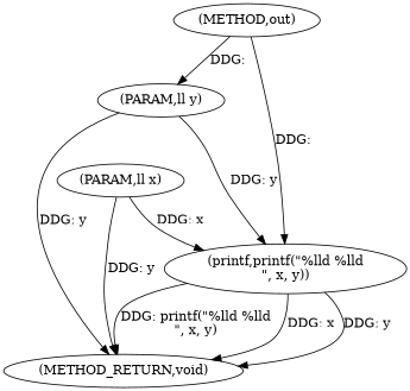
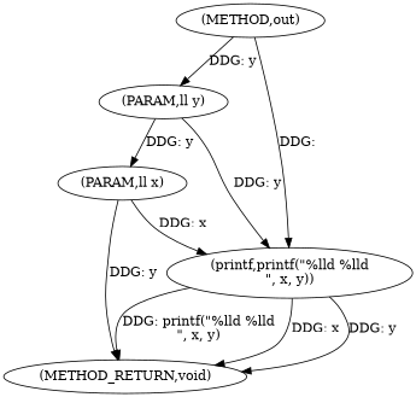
  digraph {
    n1 [label="(METHOD,out)"]
    n2 [label="(PARAM,ll y)"]
    n3 [label="(printf,printf(\"%lld %lld\n\", x, y))"]
    n4 [label="(PARAM,ll x)"]
    n5 [label="(METHOD_RETURN,void)"]
-   n1 -> n2 [label="DDG: "]
+   n1 -> n2 [label="DDG: y"]
    n1 -> n3 [label="DDG: "]
    n2 -> n3 [label="DDG: y"]
-   n2 -> n5 [label="DDG: y"]
+   n2 -> n4 [label="DDG: y"]
    n3 -> n5 [label="DDG: x"]
    n3 -> n5 [label="DDG: y"]
    n3 -> n5 [label="DDG: printf(\"%lld %lld\n\", x, y)"]
    n4 -> n3 [label="DDG: x"]
    n4 -> n5 [label="DDG: y"]
  }
